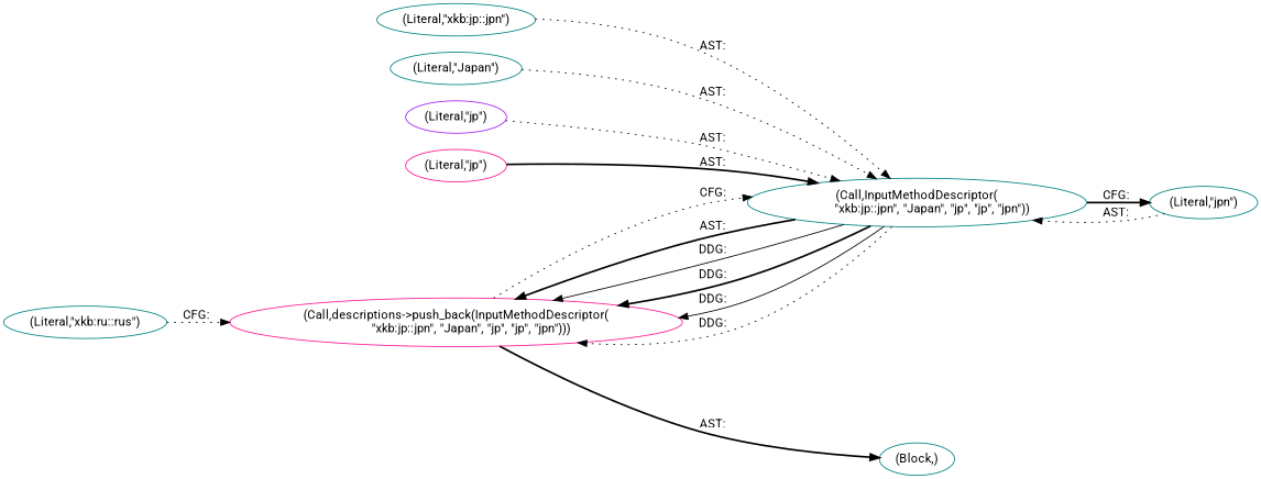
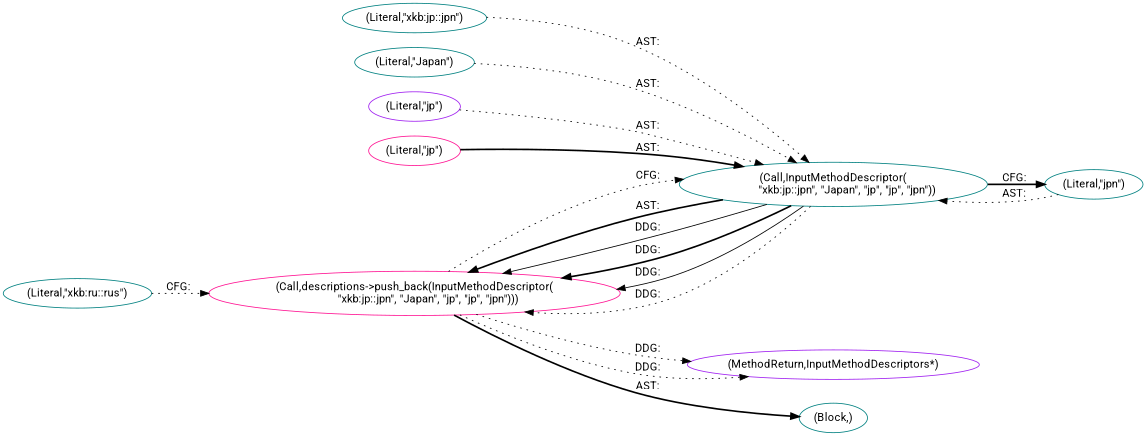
  digraph {
    rankdir=LR
    fontname=Roboto
    node [color=teal fontname=Roboto]
    edge [style=dotted fontname=Roboto]
    n1 [label="(Call,descriptions->push_back(InputMethodDescriptor(\n         \"xkb:jp::jpn\", \"Japan\", \"jp\", \"jp\", \"jpn\")))" color=deeppink]
    n2 [label="(Call,InputMethodDescriptor(\n         \"xkb:jp::jpn\", \"Japan\", \"jp\", \"jp\", \"jpn\"))"]
+   n3 [label="(MethodReturn,InputMethodDescriptors*)" color=purple]
    n4 [label="(Block,)"]
    n5 [label="(Literal,\"jpn\")"]
    n6 [label="(Literal,\"xkb:ru::rus\")"]
    n7 [label="(Literal,\"xkb:jp::jpn\")"]
    n8 [label="(Literal,\"Japan\")"]
    n9 [label="(Literal,\"jp\")" color=purple]
    n10 [label="(Literal,\"jp\")" color=deeppink]
    n1 -> n2 [label="CFG: "]
+   n1 -> n3 [label="DDG: "]
+   n1 -> n3 [label="DDG: "]
    n1 -> n4 [label="AST: " style=bold]
    n2 -> n1 [label="AST: " style=bold]
    n2 -> n1 [label="DDG: " style=solid]
    n2 -> n1 [label="DDG: " style=bold]
    n2 -> n1 [label="DDG: " style=solid]
    n2 -> n1 [label="DDG: "]
    n2 -> n5 [label="CFG: " style=bold]
    n5 -> n2 [label="AST: "]
    n6 -> n1 [label="CFG: "]
    n7 -> n2 [label="AST: "]
    n8 -> n2 [label="AST: "]
    n9 -> n2 [label="AST: "]
    n10 -> n2 [label="AST: " style=bold]
  }
